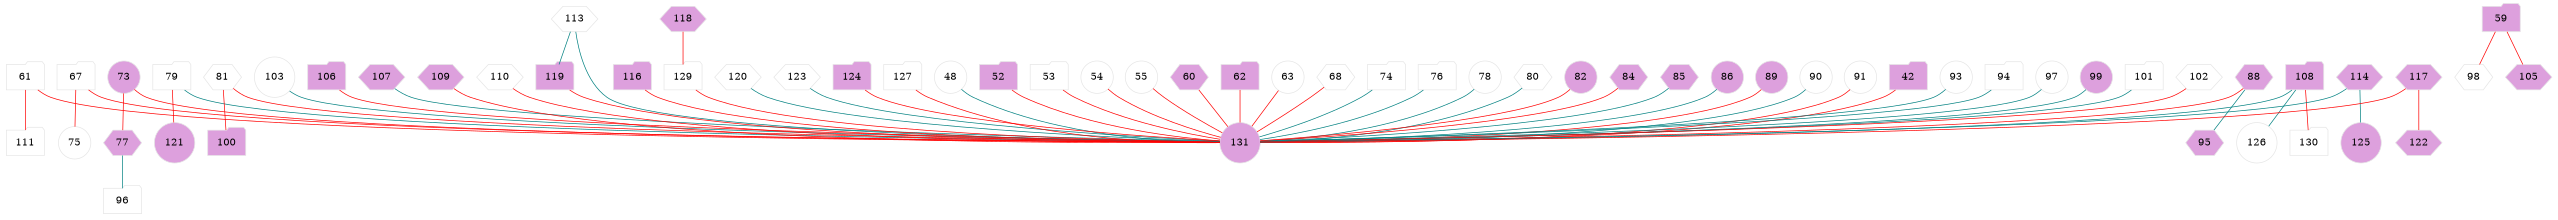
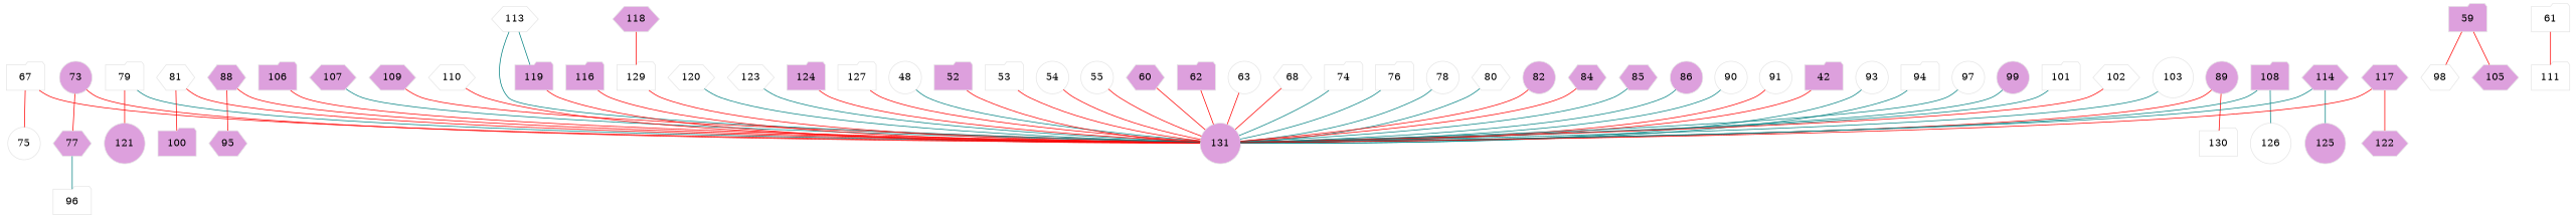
  graph {
    node [color=gray90 fillcolor=white shape=folder style=filled]
    edge [color=red]
    131 [fillcolor=plum shape=circle super="+51+128+57+28+70+66+115+36+42+112+45+46"]
    48 [shape=circle]
    52 [fillcolor=plum]
    53
    54 [shape=circle]
    55 [shape=circle]
    98 [shape=hexagon super="+58"]
    59 [fillcolor=plum]
    105 [fillcolor=plum shape=hexagon]
    60 [fillcolor=plum shape=hexagon]
    61
    111
    62 [fillcolor=plum]
    63 [shape=circle]
    67
    75 [shape=circle]
    68 [shape=hexagon]
    73 [fillcolor=plum shape=circle super="+71"]
    77 [fillcolor=plum shape=hexagon]
    96
    74
    76
    78 [shape=circle]
    79
    121 [fillcolor=plum shape=circle]
    80 [shape=hexagon]
    81 [shape=hexagon]
    100 [fillcolor=plum]
    82 [fillcolor=plum shape=circle]
    84 [fillcolor=plum shape=hexagon]
    85 [fillcolor=plum shape=hexagon]
    86 [fillcolor=plum shape=circle]
    88 [fillcolor=plum shape=hexagon super="+23"]
    95 [fillcolor=plum shape=hexagon]
    89 [fillcolor=plum shape=circle super="+87"]
    130
    90 [shape=circle]
    91 [shape=circle]
    n39 [fillcolor=plum label=42]
    93 [shape=circle]
    94
    97 [shape=circle]
    99 [fillcolor=plum shape=circle]
    101
    102 [shape=hexagon]
    103 [shape=circle]
    106 [fillcolor=plum]
    107 [fillcolor=plum shape=hexagon]
    108 [fillcolor=plum super="+72+83"]
    126 [shape=circle]
    109 [fillcolor=plum shape=hexagon]
    110 [shape=hexagon]
    113 [shape=hexagon super="+104"]
    119 [fillcolor=plum]
    114 [fillcolor=plum shape=hexagon super="+50"]
    125 [fillcolor=plum shape=circle]
    116 [fillcolor=plum]
    117 [fillcolor=plum shape=hexagon]
    122 [fillcolor=plum shape=hexagon]
    129 [super="+32"]
    118 [fillcolor=plum shape=hexagon]
    120 [shape=hexagon super="+29"]
    123 [shape=hexagon]
    124 [fillcolor=plum]
    127
    48 -- 131 [color=teal]
    52 -- 131
    53 -- 131
    54 -- 131
    55 -- 131
    59 -- 98
    59 -- 105
    60 -- 131
-   61 -- 131
    61 -- 111
    62 -- 131
    63 -- 131
    67 -- 131
    67 -- 75
    68 -- 131
    73 -- 131
    73 -- 77
    77 -- 96 [color=teal]
    74 -- 131 [color=teal]
    76 -- 131 [color=teal]
    78 -- 131 [color=teal]
    79 -- 131 [color=teal]
    79 -- 121
    80 -- 131 [color=teal]
    81 -- 131
    81 -- 100
    82 -- 131
    84 -- 131
    85 -- 131 [color=teal]
    86 -- 131 [color=teal]
    88 -- 131
-   88 -- 95 [color=teal]
+   88 -- 95
    89 -- 131
-   108 -- 130
+   89 -- 130
    90 -- 131 [color=teal]
    91 -- 131
    n39 -- 131
    93 -- 131 [color=teal]
    94 -- 131 [color=teal]
    97 -- 131 [color=teal]
    99 -- 131 [color=teal]
    101 -- 131 [color=teal]
    102 -- 131
    103 -- 131 [color=teal]
    106 -- 131
    107 -- 131 [color=teal]
    108 -- 131 [color=teal]
    108 -- 126 [color=teal]
    109 -- 131
    110 -- 131
    113 -- 131 [color=teal]
    113 -- 119 [color=teal]
    119 -- 131
    114 -- 131 [color=teal]
    114 -- 125 [color=teal]
    116 -- 131
    117 -- 131
    117 -- 122
    129 -- 131
    118 -- 129
    120 -- 131 [color=teal]
    123 -- 131 [color=teal]
    124 -- 131
    127 -- 131
  }
